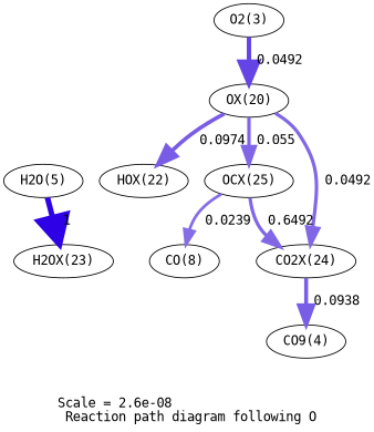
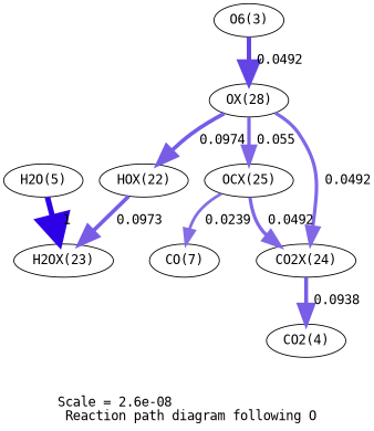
  digraph {
    fontname="DejaVu Sans Mono"
    label="Scale = 2.6e-08\l Reaction path diagram following O"
    node [fontname="DejaVu Sans Mono"]
    edge [arrowsize=2.12 color="0.7, 0.597, 0.9" fontname="DejaVu Sans Mono" penwidth=4.24]
-   n1 [label="O2(3)"]
-   n2 [label="OX(20)"]
+   n1 [label="O6(3)"]
+   n2 [label="OX(28)"]
    n3 [label="HOX(22)"]
    n4 [label="OCX(25)"]
    n5 [label="CO2X(24)"]
    n6 [label="H2OX(23)"]
-   n7 [label="CO(8)"]
-   n8 [label="CO9(4)"]
+   n7 [label="CO(7)"]
+   n8 [label="CO2(4)"]
    n9 [label="H2O(5)"]
    n1 -> n2 [arrowsize=2.4 color="0.7, 0.702, 0.9" label=" 0.0492" penwidth=4.79]
    n2 -> n3 [label=" 0.0974"]
    n2 -> n4 [arrowsize=1.9 color="0.7, 0.555, 0.9" label=" 0.055" penwidth=3.81]
    n2 -> n5 [arrowsize=1.86 color="0.7, 0.549, 0.9" label=" 0.0492" penwidth=3.73]
-   n4 -> n5 [arrowsize=1.86 color="0.7, 0.549, 0.9" label=" 0.6492" penwidth=3.73]
+   n3 -> n6 [label=" 0.0973"]
+   n4 -> n5 [arrowsize=1.86 color="0.7, 0.549, 0.9" label=" 0.0492" penwidth=3.73]
    n4 -> n7 [arrowsize=1.59 color="0.7, 0.524, 0.9" label=" 0.0239" penwidth=3.18]
    n5 -> n8 [arrowsize=2.11 color="0.7, 0.594, 0.9" label=" 0.0938" penwidth=4.21]
    n9 -> n6 [arrowsize=3 color="0.7, 1.5, 0.9" label=" 1" penwidth=6]
  }
